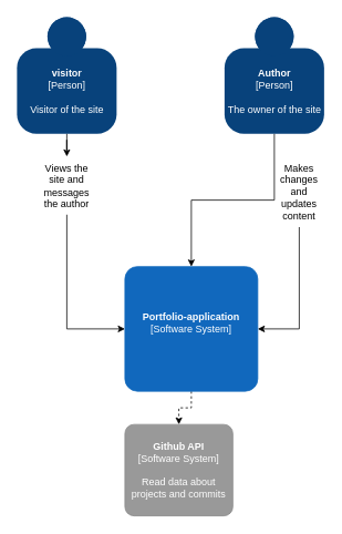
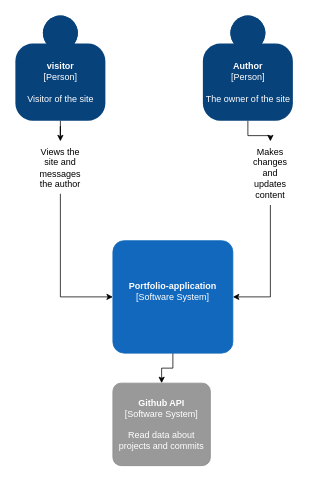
  <mxCell id="0" />
  <mxCell id="1" parent="0" />
- <mxCell id="2" value="" style="edgeStyle=orthogonalEdgeStyle;rounded=0;orthogonalLoop=1;jettySize=auto;html=1;" edge="1" parent="1" source="3" target="11"><mxGeometry relative="1" as="geometry" /></mxCell>
+ <mxCell id="2" value="" style="edgeStyle=orthogonalEdgeStyle;rounded=0;orthogonalLoop=1;jettySize=auto;html=1;" edge="1" parent="1" source="3" target="7"><mxGeometry relative="1" as="geometry" /></mxCell>
  <mxCell id="3" value="&lt;b&gt;Author&lt;/b&gt;&lt;div&gt;[Person]&lt;/div&gt;&lt;br&gt;&lt;div&gt;The owner of the site&lt;/div&gt;" style="html=1;dashed=0;whitespace=wrap;fillColor=#08427b;strokeColor=none;fontColor=#ffffff;shape=mxgraph.c4.person;align=center;metaEdit=1;points=[[0.5,0,0],[1,0.5,0],[1,0.75,0],[0.75,1,0],[0.5,1,0],[0.25,1,0],[0,0.75,0],[0,0.5,0]];metaData={&quot;c4Type&quot;:{&quot;editable&quot;:false}};" vertex="1" parent="1"><mxGeometry x="270" y="20" width="120" height="140" as="geometry" /></mxCell>
  <mxCell id="4" value="" style="edgeStyle=orthogonalEdgeStyle;rounded=0;orthogonalLoop=1;jettySize=auto;html=1;" edge="1" parent="1" source="5" target="9"><mxGeometry relative="1" as="geometry" /></mxCell>
  <mxCell id="5" value="&lt;b&gt;visitor&#10;&lt;/b&gt;&lt;div&gt;[Person]&lt;/div&gt;&lt;br&gt;&lt;div&gt;Visitor of the site&lt;/div&gt;" style="html=1;dashed=0;whitespace=wrap;fillColor=#08427b;strokeColor=none;fontColor=#ffffff;shape=mxgraph.c4.person;align=center;metaEdit=1;points=[[0.5,0,0],[1,0.5,0],[1,0.75,0],[0.75,1,0],[0.5,1,0],[0.25,1,0],[0,0.75,0],[0,0.5,0]];metaData={&quot;c4Type&quot;:{&quot;editable&quot;:false}};" vertex="1" parent="1"><mxGeometry x="20" y="20" width="120" height="140" as="geometry" /></mxCell>
  <mxCell id="6" style="edgeStyle=orthogonalEdgeStyle;rounded=0;orthogonalLoop=1;jettySize=auto;html=1;entryX=1;entryY=0.5;entryDx=0;entryDy=0;entryPerimeter=0;exitX=0.5;exitY=1;exitDx=0;exitDy=0;" edge="1" parent="1" source="7" target="11"><mxGeometry relative="1" as="geometry"><mxPoint x="360" y="310" as="targetPoint" /></mxGeometry></mxCell>
  <mxCell id="7" value="Makes changes and updates content" style="text;html=1;strokeColor=none;fillColor=none;align=center;verticalAlign=middle;whiteSpace=wrap;rounded=0;" vertex="1" parent="1"><mxGeometry x="340" y="187.5" width="40" height="85" as="geometry" /></mxCell>
  <mxCell id="8" style="edgeStyle=orthogonalEdgeStyle;rounded=0;orthogonalLoop=1;jettySize=auto;html=1;entryX=0;entryY=0.5;entryDx=0;entryDy=0;entryPerimeter=0;exitX=0.5;exitY=1;exitDx=0;exitDy=0;" edge="1" parent="1" source="9" target="11"><mxGeometry relative="1" as="geometry"><mxPoint x="80" y="310" as="targetPoint" /></mxGeometry></mxCell>
  <mxCell id="9" value="Views the site and messages the author" style="text;html=1;strokeColor=none;fillColor=none;align=center;verticalAlign=middle;whiteSpace=wrap;rounded=0;" vertex="1" parent="1"><mxGeometry x="60" y="187.5" width="40" height="70" as="geometry" /></mxCell>
- <mxCell id="10" value="" style="edgeStyle=orthogonalEdgeStyle;rounded=0;orthogonalLoop=1;jettySize=auto;html=1;dashed=1;" edge="1" parent="1" source="11" target="12"><mxGeometry relative="1" as="geometry" /></mxCell>
+ <mxCell id="10" value="" style="edgeStyle=orthogonalEdgeStyle;rounded=0;orthogonalLoop=1;jettySize=auto;html=1;" edge="1" parent="1" source="11" target="12"><mxGeometry relative="1" as="geometry" /></mxCell>
  <mxCell id="11" value="&lt;b&gt;Portfolio-application&lt;/b&gt;&lt;div&gt;[Software System]&lt;/div&gt;&lt;br&gt;&lt;div&gt;&lt;/div&gt;" style="rounded=1;whiteSpace=wrap;html=1;labelBackgroundColor=none;fillColor=#1168BD;fontColor=#ffffff;align=center;arcSize=10;strokeColor=#1168BD;metaEdit=1;metaData={&quot;c4Type&quot;:{&quot;editable&quot;:false}};points=[[0.25,0,0],[0.5,0,0],[0.75,0,0],[1,0.25,0],[1,0.5,0],[1,0.75,0],[0.75,1,0],[0.5,1,0],[0.25,1,0],[0,0.75,0],[0,0.5,0],[0,0.25,0]];" vertex="1" parent="1"><mxGeometry x="150" y="320" width="160" height="150" as="geometry" /></mxCell>
  <mxCell id="12" value="&lt;b&gt;Github API&lt;/b&gt;&lt;div&gt;[Software System]&lt;/div&gt;&lt;br&gt;&lt;div&gt;Read data about projects and commits&lt;/div&gt;" style="rounded=1;whiteSpace=wrap;html=1;labelBackgroundColor=none;fillColor=#999999;fontColor=#ffffff;align=center;arcSize=10;strokeColor=#8A8A8A;metaEdit=1;metaData={&quot;c4Type&quot;:{&quot;editable&quot;:false}};points=[[0.25,0,0],[0.5,0,0],[0.75,0,0],[1,0.25,0],[1,0.5,0],[1,0.75,0],[0.75,1,0],[0.5,1,0],[0.25,1,0],[0,0.75,0],[0,0.5,0],[0,0.25,0]];" vertex="1" parent="1"><mxGeometry x="150" y="510" width="130" height="110.0" as="geometry" /></mxCell>
